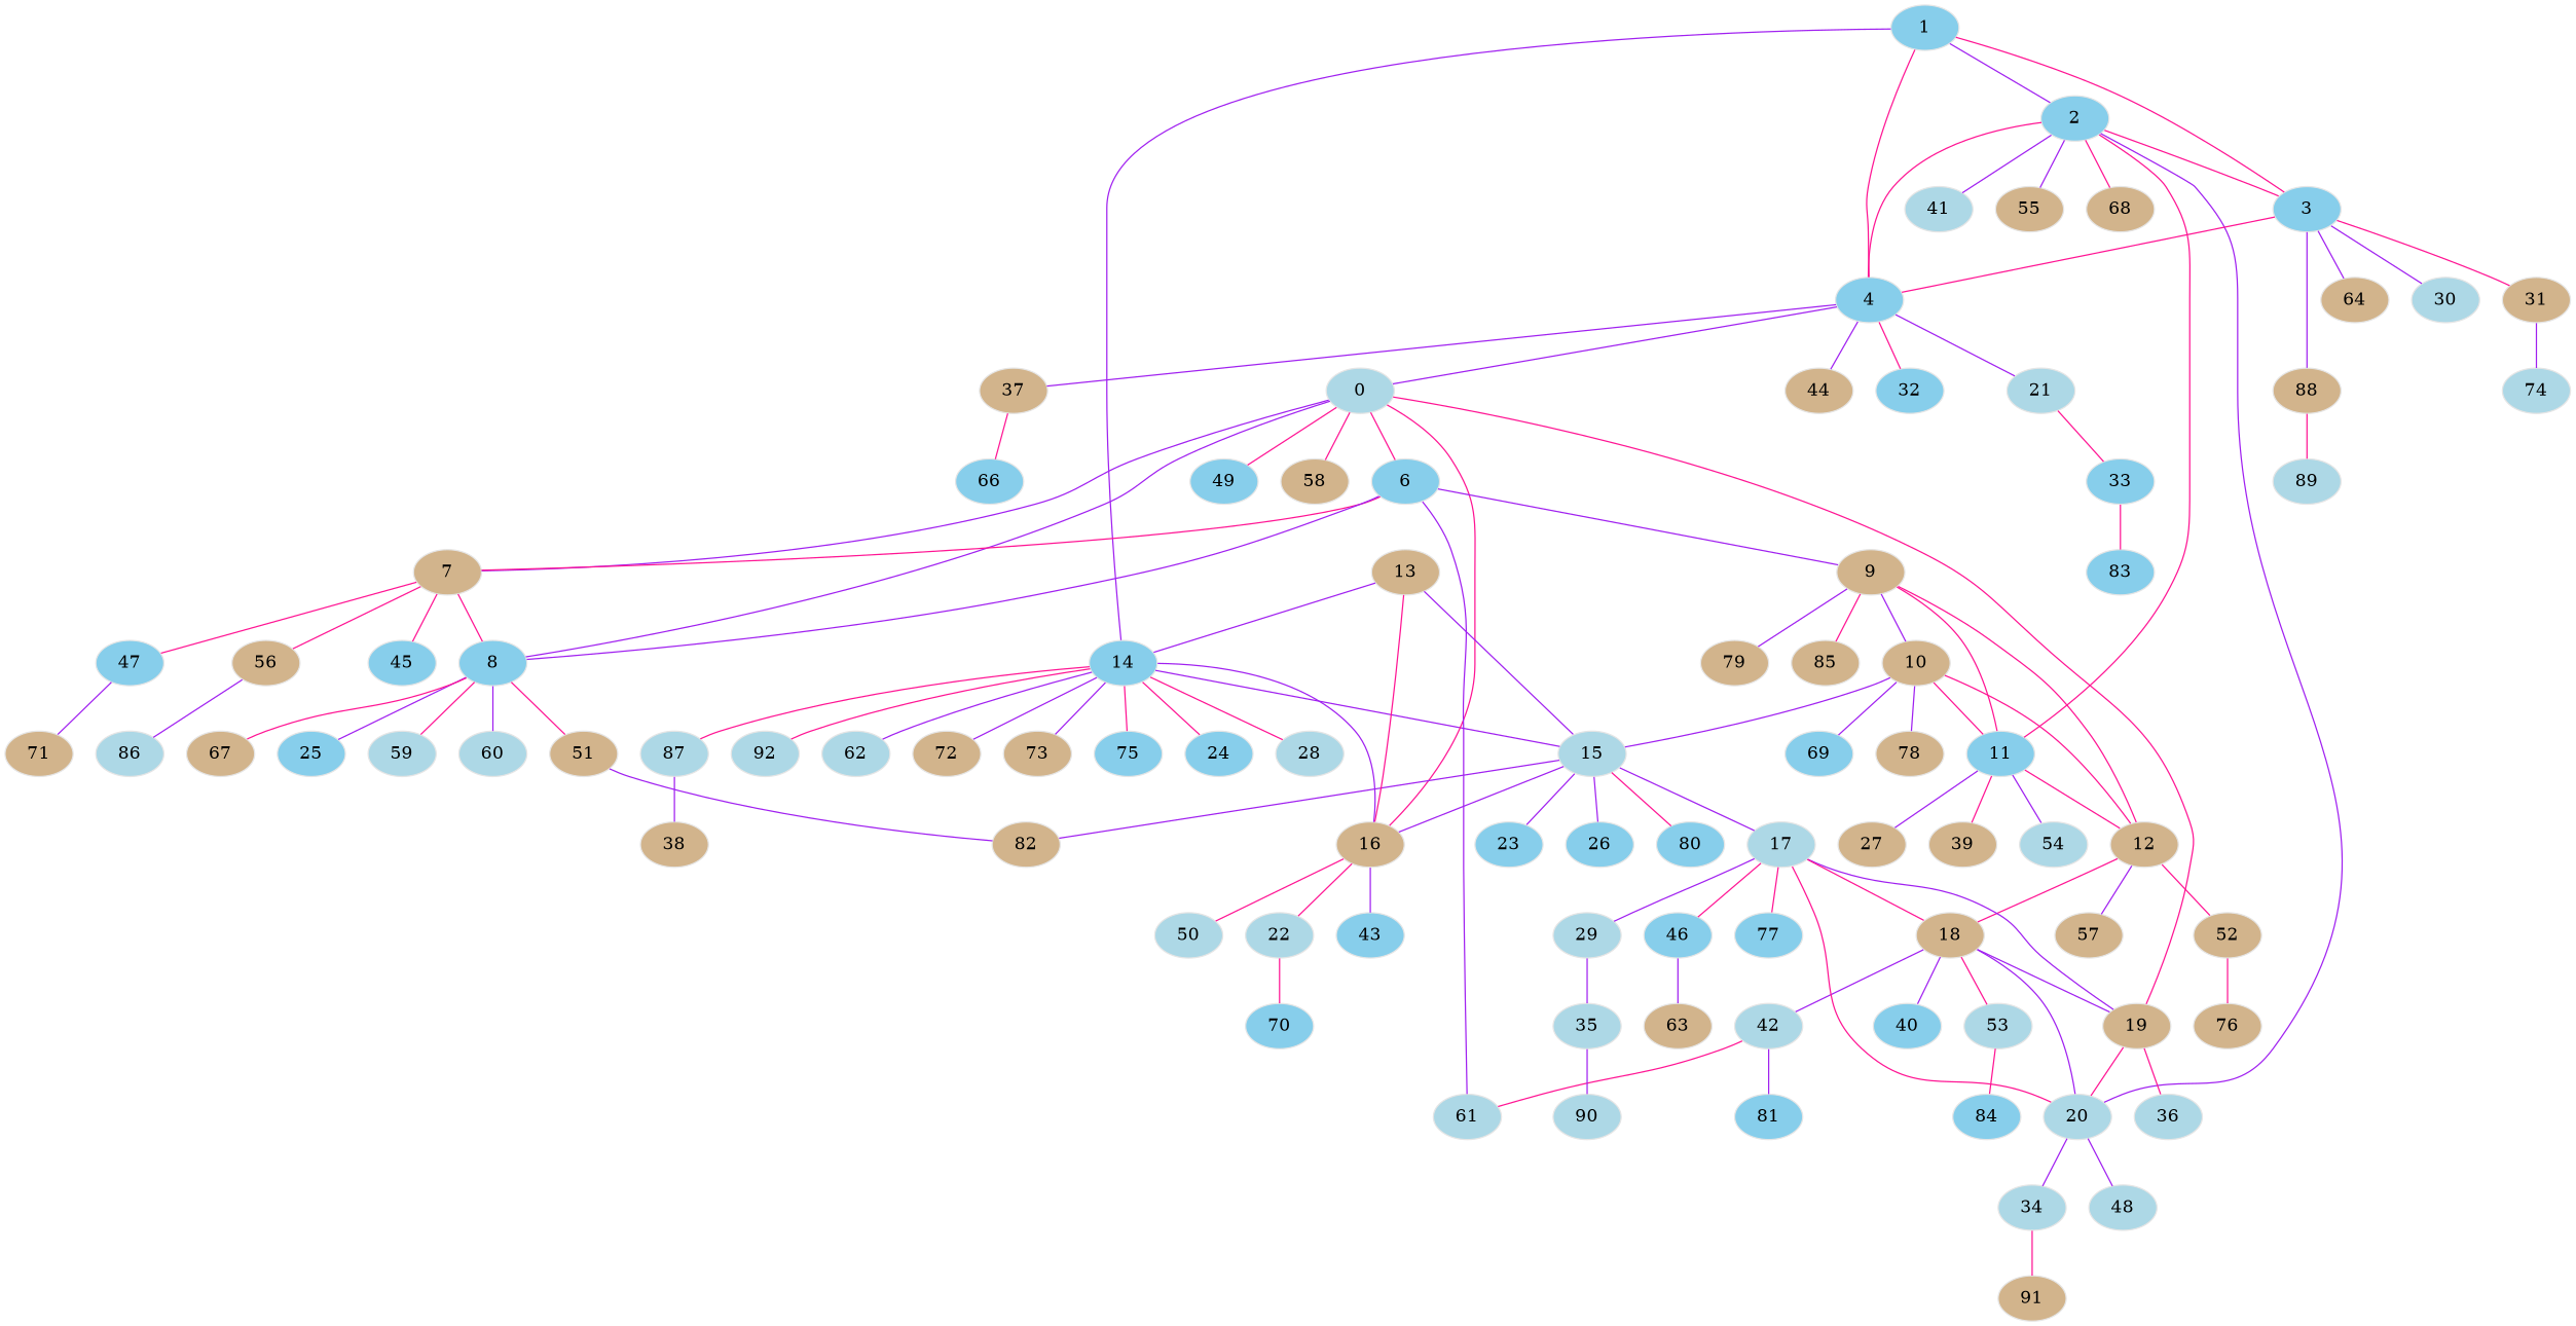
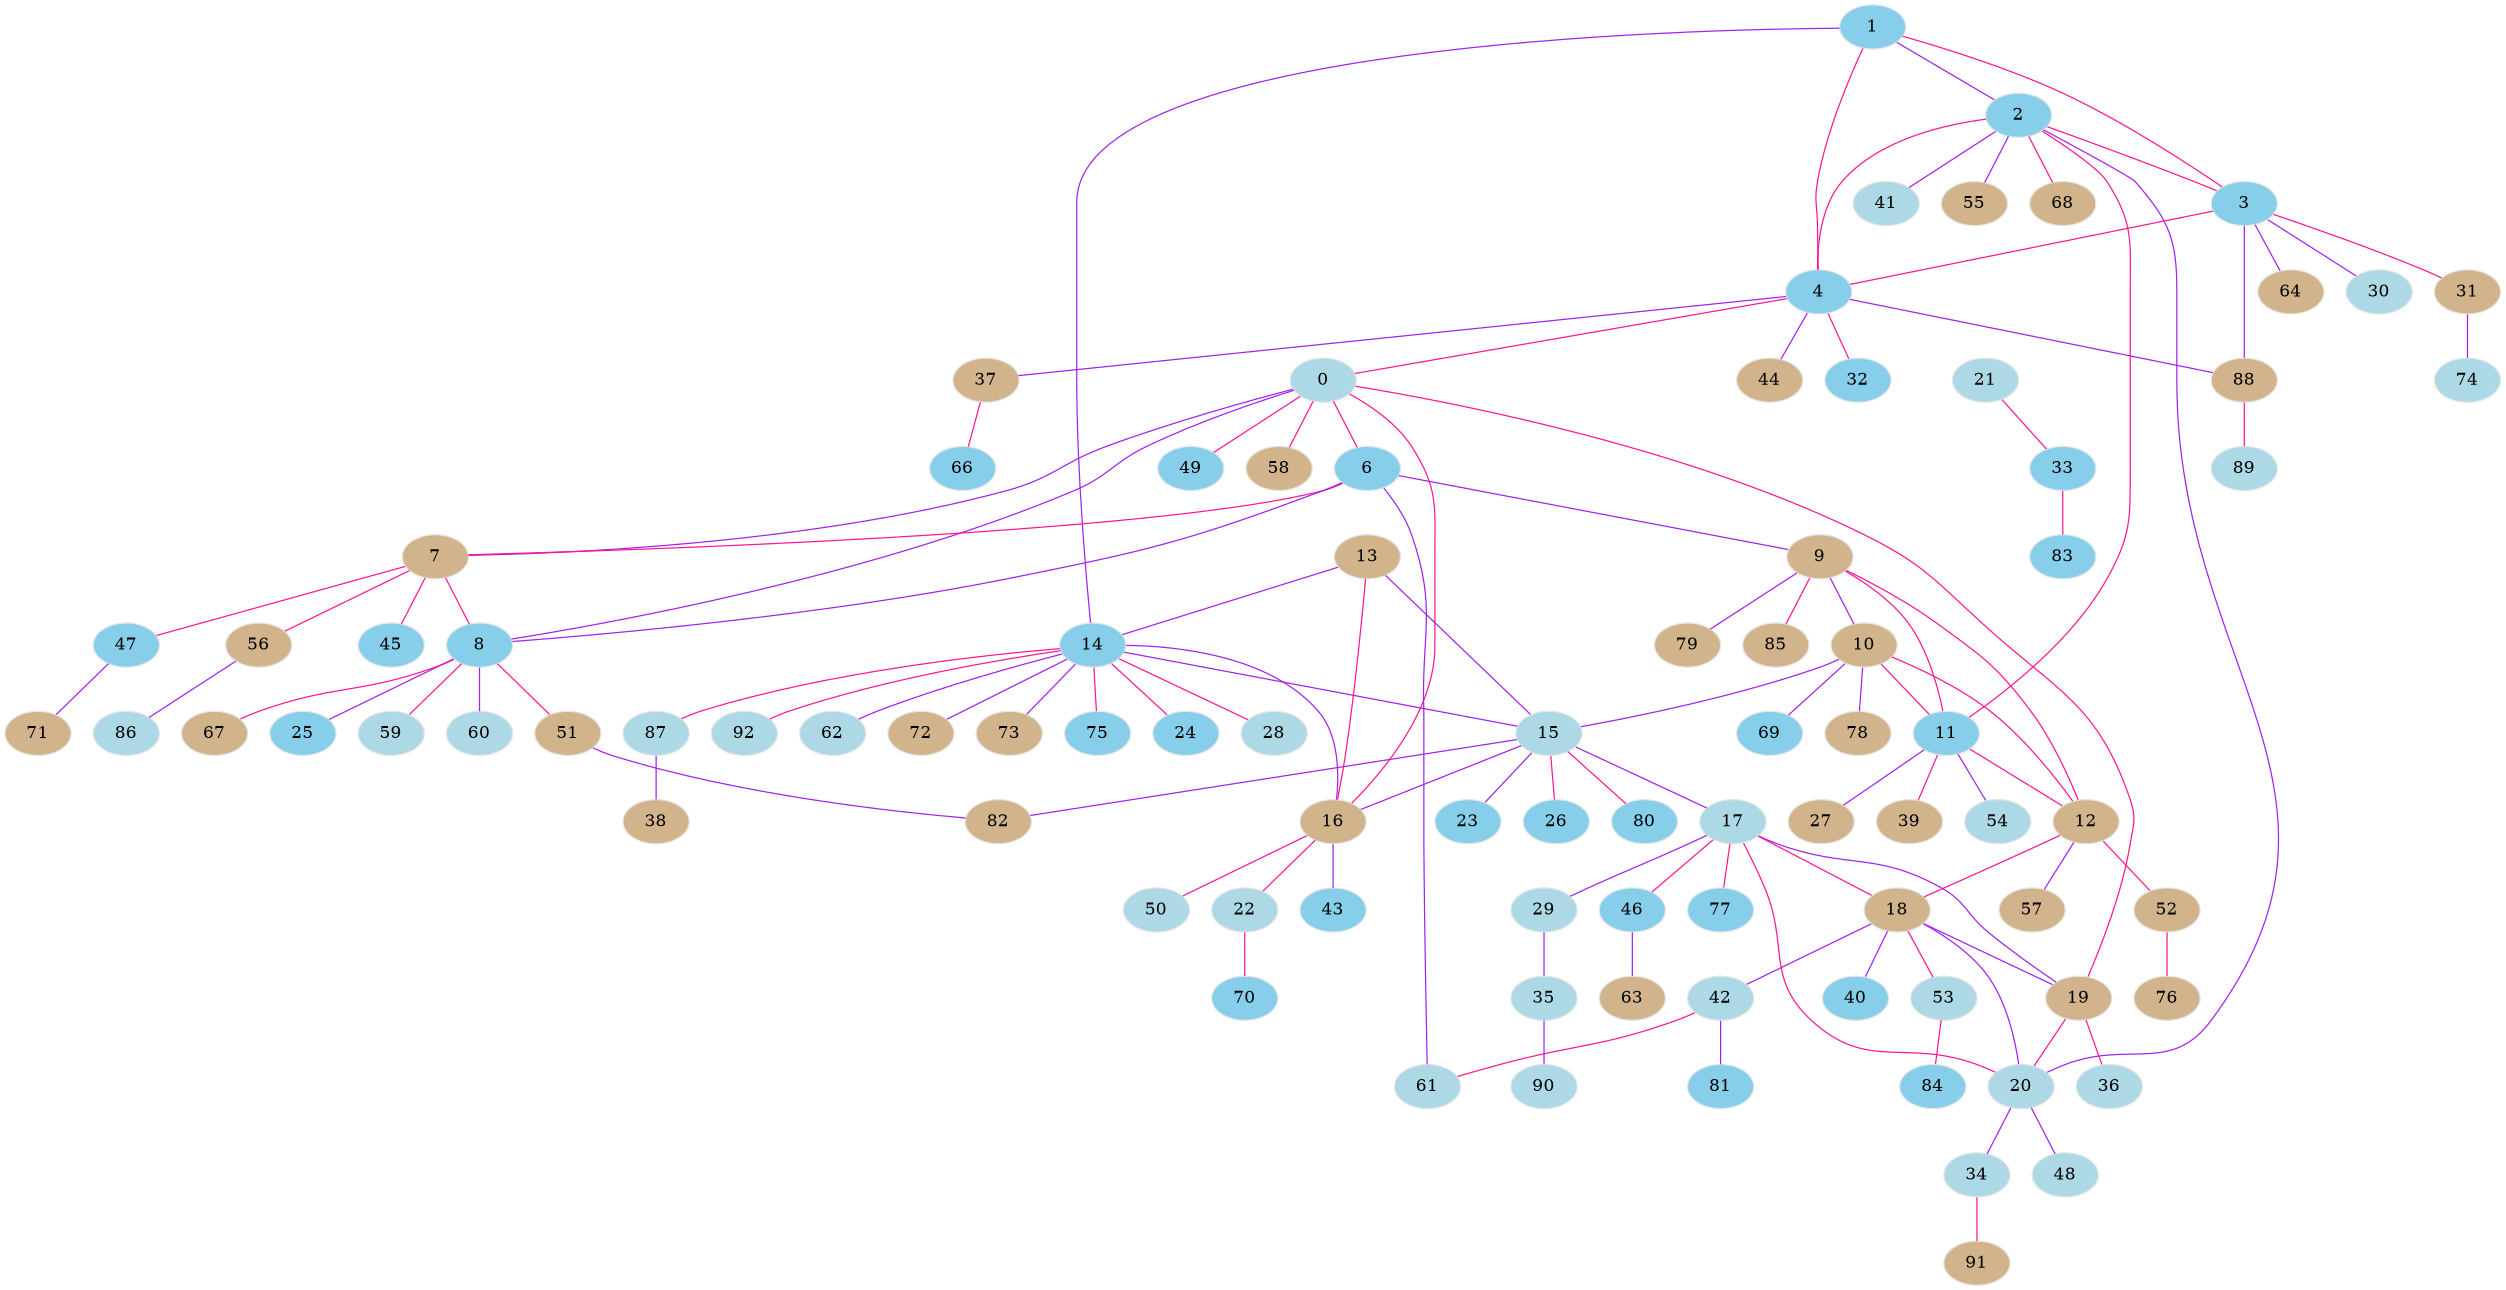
  graph {
    node [color=gray90 fillcolor=tan style=filled]
    edge [color=deeppink]
    1 [fillcolor=skyblue]
    2 [fillcolor=skyblue]
    3 [fillcolor=skyblue]
    4 [fillcolor=skyblue]
    14 [fillcolor=skyblue]
    11 [fillcolor=skyblue]
    20 [fillcolor=lightblue]
    41 [fillcolor=lightblue]
    55
    68
    30 [fillcolor=lightblue]
    31
    64
    88
    n15 [fillcolor=lightblue label=0]
    21 [fillcolor=lightblue]
    32 [fillcolor=skyblue]
    37
    44
    16
    15 [fillcolor=lightblue]
    24 [fillcolor=skyblue]
    28 [fillcolor=lightblue]
    62 [fillcolor=lightblue]
    72
    73
    75 [fillcolor=skyblue]
    87 [fillcolor=lightblue]
    92 [fillcolor=lightblue]
    12
    27
    39
    54 [fillcolor=lightblue]
    34 [fillcolor=lightblue]
    48 [fillcolor=lightblue]
    74 [fillcolor=lightblue]
    89 [fillcolor=lightblue]
    6 [fillcolor=skyblue]
    7
    8 [fillcolor=skyblue]
    19
    49 [fillcolor=skyblue]
    58
    33 [fillcolor=skyblue]
    66 [fillcolor=skyblue]
    9
    61 [fillcolor=lightblue]
    45 [fillcolor=skyblue]
    47 [fillcolor=skyblue]
    56
    25 [fillcolor=skyblue]
    51
    59 [fillcolor=lightblue]
    60 [fillcolor=lightblue]
    67
    22 [fillcolor=lightblue]
    43 [fillcolor=skyblue]
    50 [fillcolor=lightblue]
    36 [fillcolor=lightblue]
    10
    79
    85
    71
    86 [fillcolor=lightblue]
    82
    69 [fillcolor=skyblue]
    78
    18
    52
    57
    17 [fillcolor=lightblue]
    23 [fillcolor=skyblue]
    26 [fillcolor=skyblue]
    80 [fillcolor=skyblue]
    40 [fillcolor=skyblue]
    42 [fillcolor=lightblue]
    53 [fillcolor=lightblue]
    76
    13
    38
    29 [fillcolor=lightblue]
    46 [fillcolor=skyblue]
    77 [fillcolor=skyblue]
    70 [fillcolor=skyblue]
    35 [fillcolor=lightblue]
    63
    81 [fillcolor=skyblue]
    84 [fillcolor=skyblue]
    91
    83 [fillcolor=skyblue]
    90 [fillcolor=lightblue]
    1 -- 2 [color=purple]
    1 -- 3
    1 -- 4
    1 -- 14 [color=purple]
    2 -- 3
    2 -- 4
    2 -- 11
    2 -- 20 [color=purple]
    2 -- 41 [color=purple]
    2 -- 55 [color=purple]
    2 -- 68
    3 -- 4
    3 -- 30 [color=purple]
    3 -- 31
    3 -- 64 [color=purple]
    3 -- 88 [color=purple]
-   4 -- n15 [color=purple]
-   4 -- 21 [color=purple]
+   4 -- n15
+   4 -- 88 [color=purple]
    4 -- 32
    4 -- 37 [color=purple]
    4 -- 44 [color=purple]
    14 -- 16 [color=purple]
    14 -- 15 [color=purple]
    14 -- 24
    14 -- 28
    14 -- 62 [color=purple]
    14 -- 72 [color=purple]
    14 -- 73 [color=purple]
    14 -- 75
    14 -- 87
    14 -- 92
    11 -- 12
    11 -- 27 [color=purple]
    11 -- 39
    11 -- 54 [color=purple]
    20 -- 34 [color=purple]
    20 -- 48 [color=purple]
    31 -- 74 [color=purple]
    88 -- 89
    n15 -- 16
    n15 -- 6
    n15 -- 7 [color=purple]
    n15 -- 8 [color=purple]
    n15 -- 19
    n15 -- 49
    n15 -- 58
    21 -- 33
    37 -- 66
    16 -- 22
    16 -- 43 [color=purple]
    16 -- 50
    15 -- 16 [color=purple]
    15 -- 82 [color=purple]
    15 -- 17 [color=purple]
    15 -- 23 [color=purple]
-   15 -- 26 [color=purple]
+   15 -- 26
    15 -- 80
    87 -- 38 [color=purple]
    12 -- 18
    12 -- 52
    12 -- 57 [color=purple]
    34 -- 91
    6 -- 7
    6 -- 8 [color=purple]
    6 -- 9 [color=purple]
    6 -- 61 [color=purple]
    7 -- 8
    7 -- 45
    7 -- 47
    7 -- 56
    8 -- 25 [color=purple]
    8 -- 51
    8 -- 59
    8 -- 60 [color=purple]
    8 -- 67
    19 -- 20
    19 -- 36
    33 -- 83
    9 -- 11
    9 -- 12
    9 -- 10 [color=purple]
    9 -- 79 [color=purple]
    9 -- 85
    47 -- 71 [color=purple]
    56 -- 86 [color=purple]
    51 -- 82 [color=purple]
    22 -- 70
    10 -- 11
    10 -- 15 [color=purple]
    10 -- 12
    10 -- 69 [color=purple]
    10 -- 78 [color=purple]
    18 -- 20 [color=purple]
    18 -- 19 [color=purple]
    18 -- 40 [color=purple]
    18 -- 42 [color=purple]
    18 -- 53
    52 -- 76
    17 -- 20
    17 -- 19 [color=purple]
    17 -- 18
    17 -- 29 [color=purple]
    17 -- 46
    17 -- 77
    42 -- 61
    42 -- 81 [color=purple]
    53 -- 84
    13 -- 14 [color=purple]
    13 -- 16
    13 -- 15 [color=purple]
    29 -- 35 [color=purple]
    46 -- 63 [color=purple]
    35 -- 90 [color=purple]
  }
